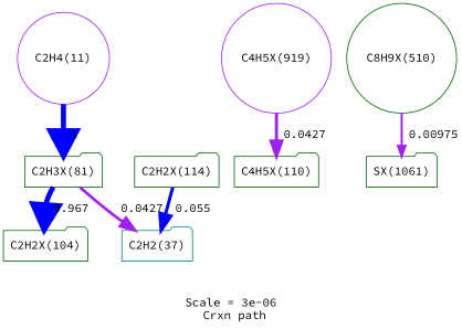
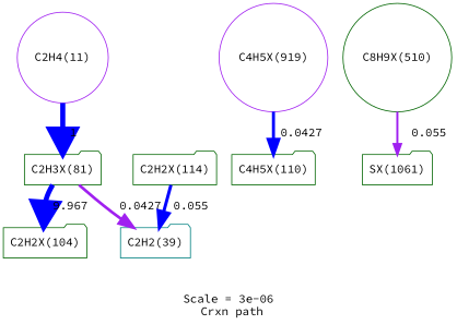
  digraph {
    fontname="Source Code Pro"
    label="Scale = 3e-06\l Crxn path"
    node [color=darkgreen fontname="Source Code Pro" shape=folder]
    edge [color=blue fontname="Source Code Pro"]
    n1 [color=purple label="C2H4(11)" shape=circle]
    n2 [label="C2H3X(81)"]
    n3 [label="C2H2X(104)"]
-   n4 [color=teal label="C2H2(37)"]
+   n4 [color=teal label="C2H2(39)"]
    n5 [label="C2H2X(114)"]
    n6 [color=purple label="C4H5X(919)" shape=circle]
    n7 [label="C4H5X(110)"]
    n8 [label="C8H9X(510)" shape=circle]
    n9 [label="SX(1061)"]
    n1 -> n2 [arrowsize=3 label=" 1" style="setlinewidth(6)"]
    n2 -> n3 [arrowsize=2.99 label=" 9.967" style="setlinewidth(5.97)"]
    n2 -> n4 [arrowsize=1.71 color=purple label=" 0.0427" style="setlinewidth(3.41)"]
    n5 -> n4 [arrowsize=1.91 label=" 0.055" style="setlinewidth(3.81)"]
-   n6 -> n7 [arrowsize=1.81 color=purple label=" 0.0427" style="setlinewidth(3.62)"]
-   n8 -> n9 [arrowsize=1.25 color=purple label=" 0.00975" style="setlinewidth(2.5)"]
+   n6 -> n7 [arrowsize=1.81 label=" 0.0427" style="setlinewidth(3.62)"]
+   n8 -> n9 [arrowsize=1.25 color=purple label=" 0.055" style="setlinewidth(2.5)"]
  }
